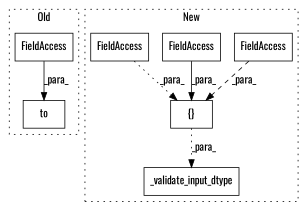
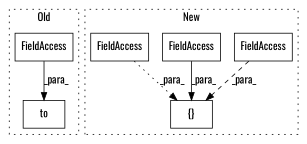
  digraph {
    fontname=Oswald
    node [a=22 l=13 shape=box fontname=Oswald]
    edge [style=solid fontname=Oswald]
    n1 [a=32 l="3,1" label=to s="10198,10213"]
    n2 [l=5 label=FieldAccess s=10208]
-   n3 [a=32 l="22,1" label=_validate_input_dtype s="10110,10190"]
    n4 [a=4 l="1,1" label="{}" s="10147,10189"]
    n5 [label=FieldAccess s=10162]
    n6 [label=FieldAccess s=10148]
    n7 [label=FieldAccess s=10176]
    subgraph cluster_1 {
      label=Old
      style=dotted
      n1
      n2
    }
    subgraph cluster_2 {
      label=New
      style=dotted
-     n3
      n4
      n5
      n6
      n7
    }
    n2 -> n1 [label=_para_]
-   n4 -> n3 [label=_para_ style=dotted]
    n5 -> n4 [label=_para_ style=dashed]
    n6 -> n4 [label=_para_]
    n7 -> n4 [label=_para_ style=dotted]
  }
